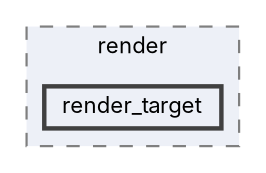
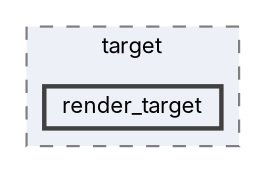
  digraph {
    compound=true
    fontname=Inter
    n1 [color=grey25 fillcolor="#edf0f7" fontname=Inter fontsize=10 height=0.2 label=render_target shape=box style="filled,bold" width=0.4]
    subgraph cluster_1 {
      bgcolor="#edf0f7"
      fontsize=10
-     label=render
+     label=target
      pencolor=grey50
      style="filled,dashed"
      n1
    }
  }
